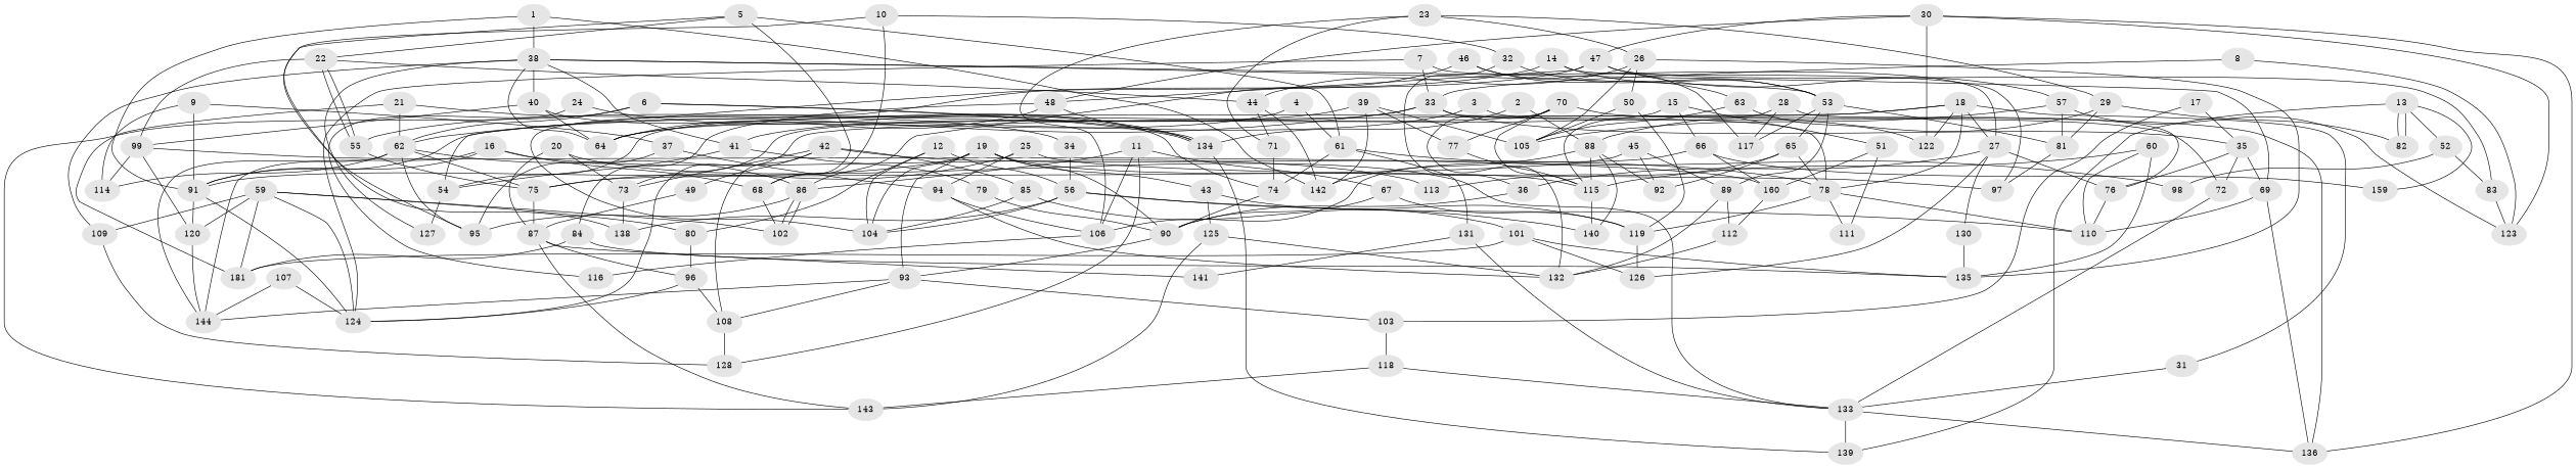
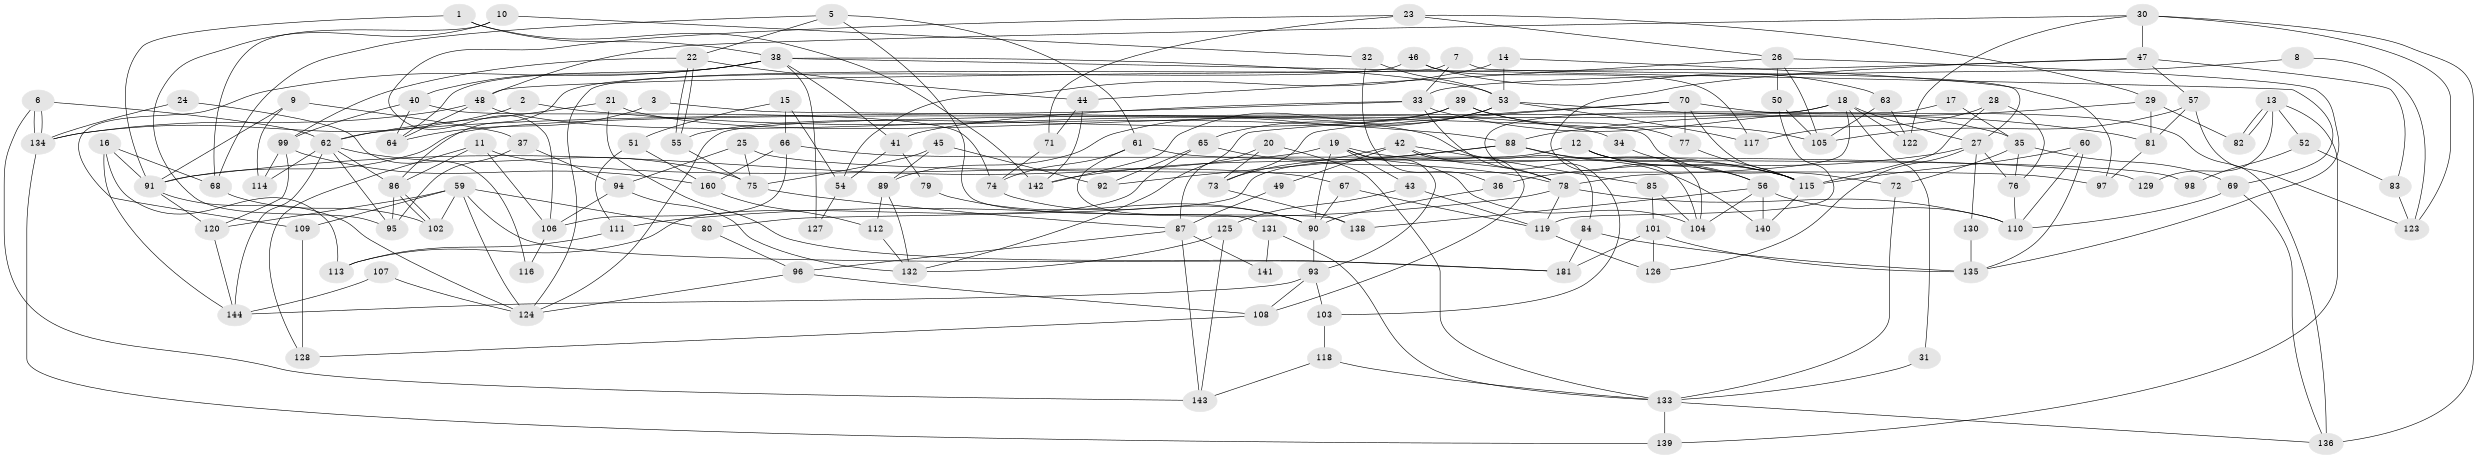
  graph {
    node [color=gray90 style=filled]
    1
    38
    91
    142
    64
    53
    41
    69
    40
    109
    127
    124
    120
    2
    88
    134
    115
    92
    140
    139
    3
    72
    133
-   4
    61
    74
    98
    131
    5
    22
    68
    138
    44
    55
    99
    102
    6
    62
    143
    114
    95
    86
    144
    75
    7
    27
    33
    36
    76
    126
    130
    35
    78
    8
    123
    9
    37
    94
    10
    32
    11
    67
    106
    128
    90
    119
    116
    12
    56
    80
    104
    110
    96
    13
    52
    82
-   129 [label=159]
+   129
    83
    14
    54
    97
    117
    81
    89
    65
    15
    51
    66
    n89 [label=160]
    111
    16
    113
    17
    103
    118
    18
    31
    122
    19
    43
    93
    125
    108
    20
    73
    87
    141
    136
    21
    34
    n111 [label=181]
    71
    23
    26
    29
    50
    105
    135
    24
    25
    132
    28
    30
    47
    48
    57
    84
    79
    39
    77
    42
    49
    85
    101
    45
    112
    46
    63
    59
    60
    70
    107
    1 -- 38
    1 -- 91
    1 -- 142
    38 -- 64
    38 -- 53
    38 -- 41
    38 -- 69
    38 -- 40
    38 -- 109
    38 -- 127
    91 -- 124
    91 -- 120
    53 -- 117
    53 -- 81
    53 -- 89
    53 -- 65
    41 -- 54
    41 -- 79
    69 -- 110
    69 -- 136
    40 -- 64
    40 -- 74
    40 -- 99
    109 -- 128
    120 -- 144
    2 -- 88
    2 -- 134
    88 -- 142
    88 -- 115
    88 -- 92
    88 -- 140
    134 -- 139
    115 -- 140
    3 -- 64
    3 -- 72
    72 -- 133
    133 -- 139
    133 -- 136
-   4 -- 64
-   4 -- 61
    61 -- 74
    61 -- 98
    61 -- 131
    74 -- 90
    131 -- 133
    131 -- 141
    5 -- 61
    5 -- 22
    5 -- 68
    5 -- 138
    22 -- 44
    22 -- 55
    22 -- 55
    22 -- 99
    68 -- 102
    44 -- 142
    44 -- 71
    55 -- 75
    99 -- 120
    99 -- 114
    99 -- n89
    6 -- 134
    6 -- 134
    6 -- 62
    6 -- 143
    62 -- 114
    62 -- 95
    62 -- 86
    62 -- 144
    62 -- 75
    86 -- 102
    86 -- 102
    86 -- 95
    75 -- 87
    7 -- 124
    7 -- 27
    7 -- 33
    27 -- 36
    27 -- 76
    27 -- 126
    27 -- 130
    33 -- 41
    33 -- 62
    33 -- 35
    33 -- 78
    36 -- 90
    76 -- 110
    130 -- 135
    35 -- 69
    35 -- 72
    35 -- 76
    78 -- 119
    78 -- 110
    78 -- 111
    8 -- 33
    8 -- 123
    9 -- 91
    9 -- 114
    9 -- 37
    37 -- 95
    37 -- 94
    94 -- 106
    94 -- 132
    10 -- 68
    10 -- 95
    10 -- 32
    32 -- 53
    32 -- 36
    11 -- 86
    11 -- 67
    11 -- 106
    11 -- 128
    67 -- 90
    67 -- 119
    106 -- 116
    90 -- 93
    119 -- 126
+   12 -- 115
    12 -- 56
    12 -- 80
    12 -- 104
    56 -- 140
    56 -- 138
    56 -- 104
    56 -- 110
    80 -- 96
    96 -- 124
    96 -- 108
    13 -- 139
    13 -- 52
    13 -- 82
    13 -- 82
    13 -- 129
    52 -- 98
    52 -- 83
    83 -- 123
    14 -- 53
    14 -- 54
    14 -- 97
    54 -- 127
    81 -- 97
    89 -- 132
    89 -- 112
    65 -- 92
    65 -- 78
    65 -- 113
    15 -- 54
    15 -- 51
    15 -- 66
    51 -- n89
    51 -- 111
    66 -- 106
    66 -- 129
    66 -- n89
    n89 -- 112
+   111 -- 113
    16 -- 91
    16 -- 68
    16 -- 144
    16 -- 113
    17 -- 35
    17 -- 103
    103 -- 118
    118 -- 133
    118 -- 143
    18 -- 91
    18 -- 124
    18 -- 27
    18 -- 78
    18 -- 31
    18 -- 122
    31 -- 133
    19 -- 91
    19 -- 115
    19 -- 90
    19 -- 104
    19 -- 43
    19 -- 93
    43 -- 119
    43 -- 125
    93 -- 144
    93 -- 103
    93 -- 108
    125 -- 143
    125 -- 132
    108 -- 128
    20 -- 133
    20 -- 73
    20 -- 87
    73 -- 138
    87 -- 143
    87 -- 96
    87 -- 141
    21 -- 62
    21 -- 34
    21 -- n111
    34 -- 56
    71 -- 74
    23 -- 106
    23 -- 71
    23 -- 26
    23 -- 29
    26 -- 44
    26 -- 50
    26 -- 105
    26 -- 135
    29 -- 88
    29 -- 82
    29 -- 81
    50 -- 119
    50 -- 105
    24 -- 134
    24 -- 116
    25 -- 75
    25 -- 94
    25 -- 97
    28 -- 115
    28 -- 76
    28 -- 117
    30 -- 123
    30 -- 122
    30 -- 136
    30 -- 47
    30 -- 48
    47 -- 104
    47 -- 83
    47 -- 48
    47 -- 57
    48 -- 64
    48 -- 134
    48 -- 84
    57 -- 123
    57 -- 81
    57 -- 105
    84 -- n111
    84 -- 135
    79 -- 90
    39 -- 142
    39 -- 55
    39 -- 105
    39 -- 77
    77 -- 115
    42 -- 78
    42 -- 108
    42 -- 73
    42 -- 49
    42 -- 85
    49 -- 87
    85 -- 104
    85 -- 101
    101 -- 126
    101 -- n111
    101 -- 135
    45 -- 92
    45 -- 75
    45 -- 89
    112 -- 132
    46 -- 86
    46 -- 117
    46 -- 63
    63 -- 122
    63 -- 105
    59 -- 109
    59 -- 124
    59 -- 120
    59 -- 102
    59 -- 80
    59 -- n111
    60 -- 115
    60 -- 110
    60 -- 135
    70 -- 115
    70 -- 73
    70 -- 136
    70 -- 132
    70 -- 77
    107 -- 124
    107 -- 144
  }
